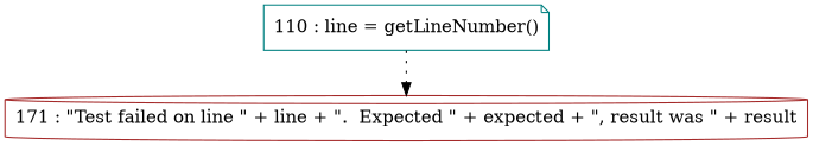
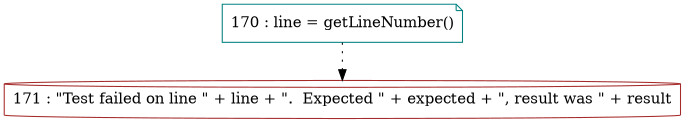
  digraph {
-   "170 : line = getLineNumber()" [color=teal shape=note label="110 : line = getLineNumber()"]
+   "170 : line = getLineNumber()" [color=teal shape=note]
    "171 : \"Test failed on line \" + line + \".  Expected \" + expected + \", result was \" + result" [color=brown shape=cylinder]
    "170 : line = getLineNumber()" -> "171 : \"Test failed on line \" + line + \".  Expected \" + expected + \", result was \" + result" [style=dotted]
  }
